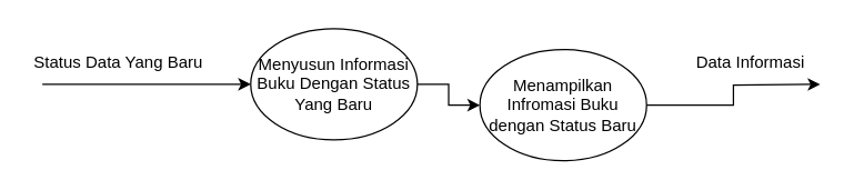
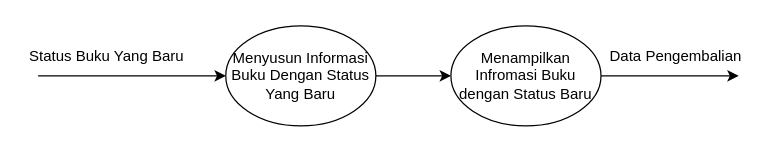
  <mxCell id="0" />
  <mxCell id="1" parent="0" />
  <mxCell id="2" style="edgeStyle=orthogonalEdgeStyle;rounded=0;orthogonalLoop=1;jettySize=auto;html=1;entryX=0;entryY=0.5;entryDx=0;entryDy=0;" edge="1" parent="1" source="3" target="7"><mxGeometry relative="1" as="geometry" /></mxCell>
  <mxCell id="3" value="Menyusun Informasi Buku Dengan Status Yang Baru" style="ellipse;whiteSpace=wrap;html=1;" vertex="1" parent="1"><mxGeometry x="180" y="20" width="120" height="80" as="geometry" /></mxCell>
  <mxCell id="4" value="" style="endArrow=classic;html=1;rounded=0;" edge="1" parent="1" target="3"><mxGeometry width="50" height="50" relative="1" as="geometry"><mxPoint x="30" y="60" as="sourcePoint" /><mxPoint x="420" y="30" as="targetPoint" /></mxGeometry></mxCell>
- <mxCell id="5" value="Status Data Yang Baru" style="text;html=1;align=center;verticalAlign=middle;whiteSpace=wrap;rounded=0;" vertex="1" parent="1"><mxGeometry x="20" y="30" width="130" height="30" as="geometry" /></mxCell>
+ <mxCell id="5" value="Status Buku Yang Baru" style="text;html=1;align=center;verticalAlign=middle;whiteSpace=wrap;rounded=0;" vertex="1" parent="1"><mxGeometry x="20" y="30" width="130" height="30" as="geometry" /></mxCell>
  <mxCell id="6" style="edgeStyle=orthogonalEdgeStyle;rounded=0;orthogonalLoop=1;jettySize=auto;html=1;" edge="1" parent="1" source="7"><mxGeometry relative="1" as="geometry"><mxPoint x="590" y="60" as="targetPoint" /></mxGeometry></mxCell>
- <mxCell id="7" value="Menampilkan Infromasi Buku dengan Status Baru" style="ellipse;whiteSpace=wrap;html=1;" vertex="1" parent="1"><mxGeometry x="345" y="35" width="120" height="80" as="geometry" /></mxCell>
- <mxCell id="8" value="Data Informasi" style="text;html=1;align=center;verticalAlign=middle;whiteSpace=wrap;rounded=0;" vertex="1" parent="1"><mxGeometry x="480" y="30" width="120" height="30" as="geometry" /></mxCell>
+ <mxCell id="7" value="Menampilkan Infromasi Buku dengan Status Baru" style="ellipse;whiteSpace=wrap;html=1;" vertex="1" parent="1"><mxGeometry x="360" y="20" width="120" height="80" as="geometry" /></mxCell>
+ <mxCell id="8" value="Data Pengembalian" style="text;html=1;align=center;verticalAlign=middle;whiteSpace=wrap;rounded=0;" vertex="1" parent="1"><mxGeometry x="480" y="30" width="120" height="30" as="geometry" /></mxCell>
